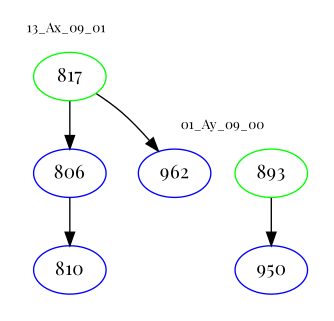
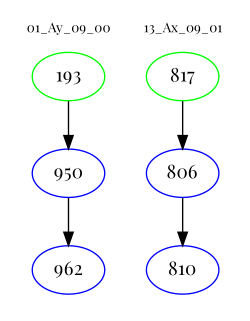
  digraph {
    fontname="Playfair Display"
    node [color=blue fontname="Playfair Display"]
    edge [color=black fontname="Playfair Display"]
    n1 [label=950]
-   n2 [color=green label=893]
+   n2 [color=green label=193]
    n3 [label=962]
    n4 [label=806]
    n5 [color=green label=817]
    n6 [label=810]
    subgraph cluster_1 {
      color=white
      fontsize=10
      label="01_Ay_09_00"
      n1
      n2
      n3
    }
    subgraph cluster_2 {
      color=white
      fontsize=10
      label="13_Ax_09_01"
      n4
      n5
      n6
    }
-   n5 -> n3
+   n1 -> n3
    n2 -> n1
    n4 -> n6
    n5 -> n4
  }
